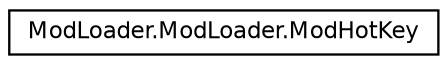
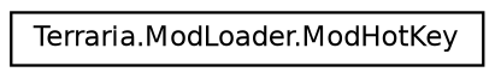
  digraph {
    rankdir=TB
-   n1 [color=black fillcolor=white fontname=Helvetica fontsize=10 height=0.2 label="ModLoader.ModLoader.ModHotKey" shape=record style=filled width=0.4]
+   n1 [color=black fillcolor=white fontname=Helvetica fontsize=10 height=0.2 label="Terraria.ModLoader.ModHotKey" shape=record style=filled width=0.4]
  }
